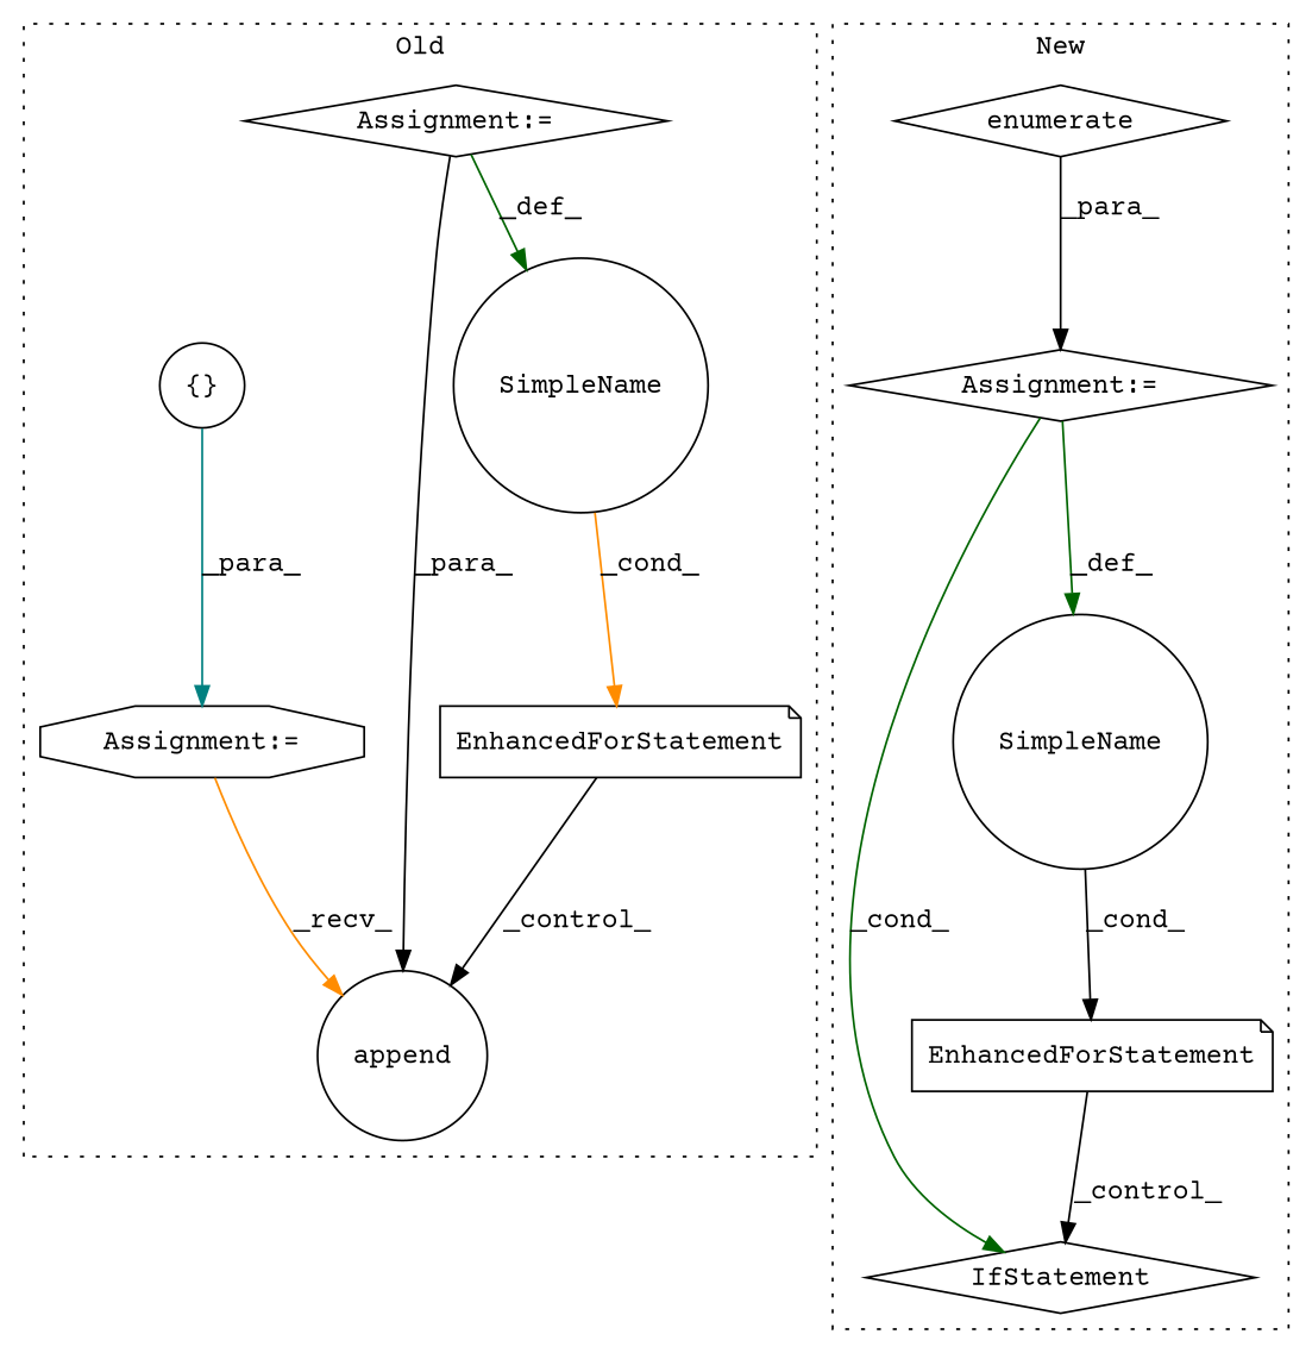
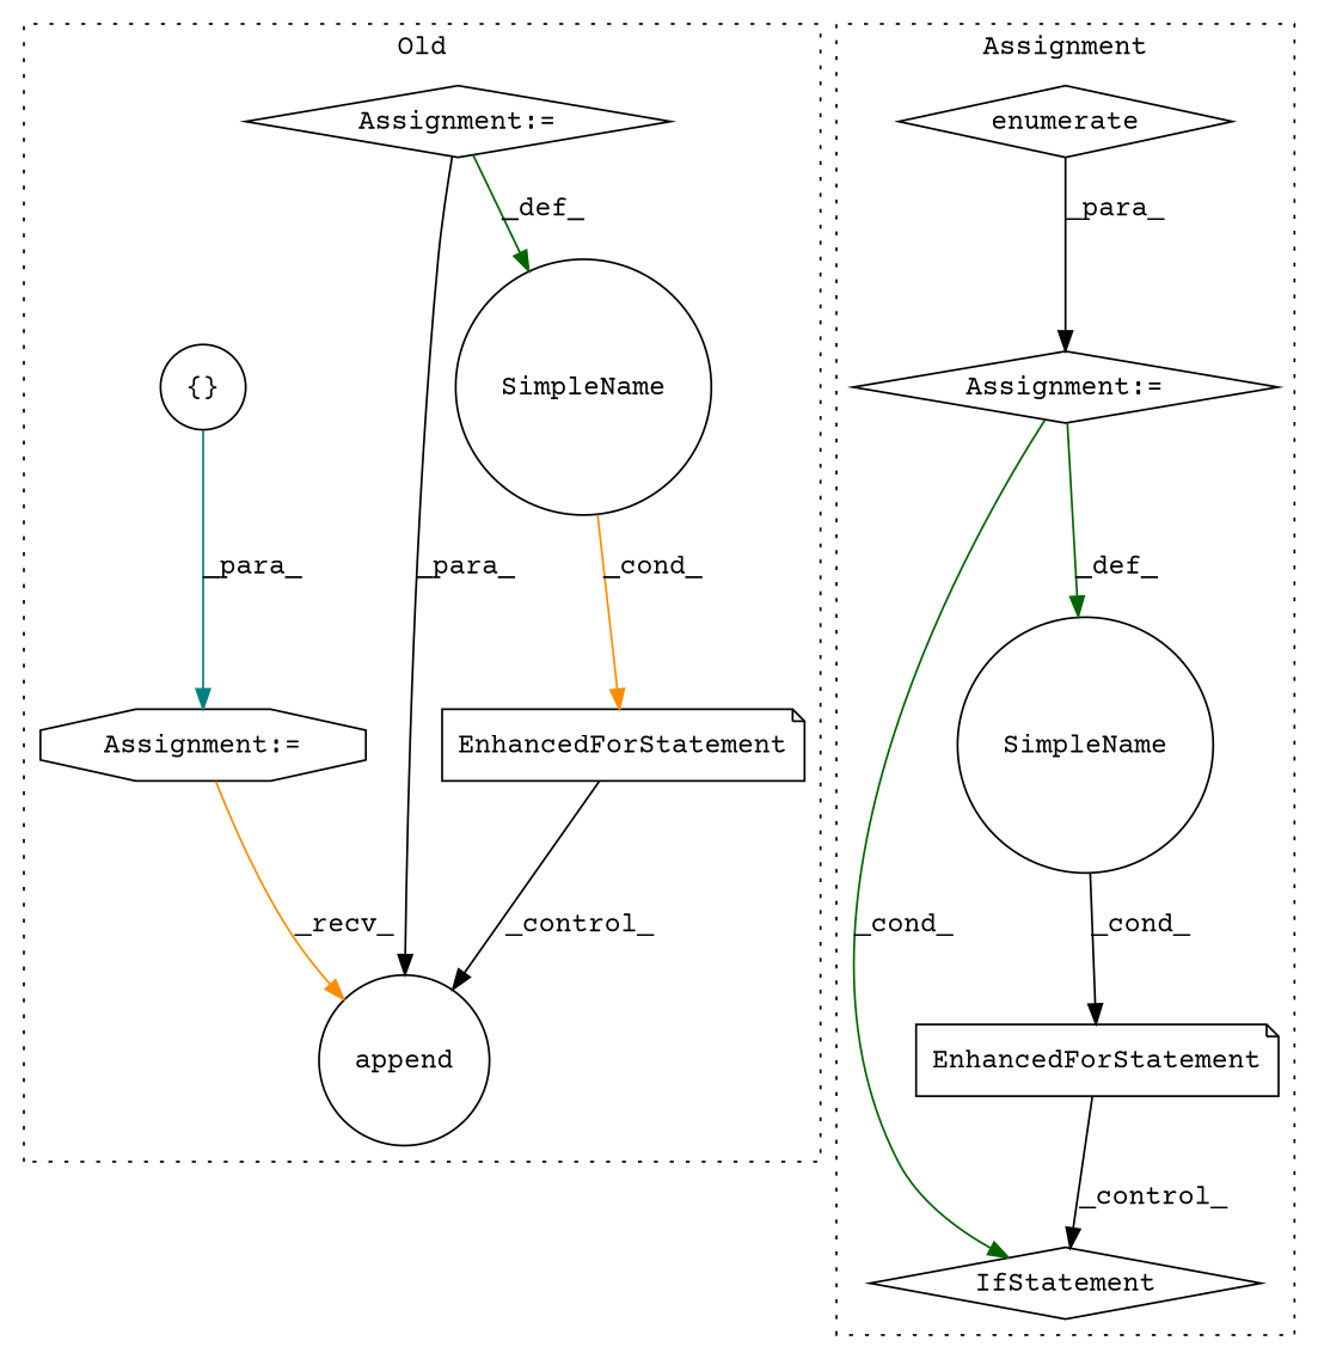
  digraph {
    fontname="Courier Prime"
    node [a=7 l=1 s="1299,1402" shape=circle fontname="Courier Prime"]
    edge [color=black fontname="Courier Prime"]
    n1 [a=32 l="7,1" label=append s="3136,3147"]
    n2 [l=39 label="Assignment:=" s=2818 shape=diamond]
    n3 [a=70 l="53,2" label=EnhancedForStatement s="2921,2989" shape=note]
    n4 [label="Assignment:=" s=2903 shape=octagon]
    n5 [a=4 l=2 label="{}" s=2913]
    n6 [a=42 label=SimpleName s=2978]
    n7 [a=32 l="10,1" label=enumerate s="1377,1401" shape=diamond]
    n8 [l="63,2" label="Assignment:=" shape=diamond]
    n9 [a=70 l="63,2" label=EnhancedForStatement shape=note]
    n10 [a=25 l="4,2" label=IfStatement s="1493,1550" shape=diamond]
    n11 [a=42 l=8 label=SimpleName s=1366]
    subgraph cluster_1 {
      label=Old
      style=dotted
      n1
      n2
      n3
      n4
      n5
      n6
    }
    subgraph cluster_2 {
-     label=New
+     label=Assignment
      style=dotted
      n7
      n8
      n9
      n10
      n11
    }
    n2 -> n1 [label=_para_]
    n2 -> n6 [label=_def_ color=darkgreen]
    n3 -> n1 [label=_control_]
    n4 -> n1 [label=_recv_ color=darkorange]
    n5 -> n4 [label=_para_ color=teal]
    n6 -> n3 [label=_cond_ color=darkorange]
    n7 -> n8 [label=_para_]
    n8 -> n10 [label=_cond_ color=darkgreen]
    n8 -> n11 [label=_def_ color=darkgreen]
    n9 -> n10 [label=_control_]
    n11 -> n9 [label=_cond_]
  }
